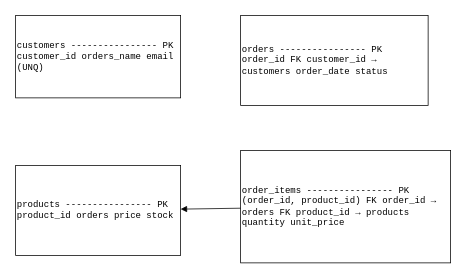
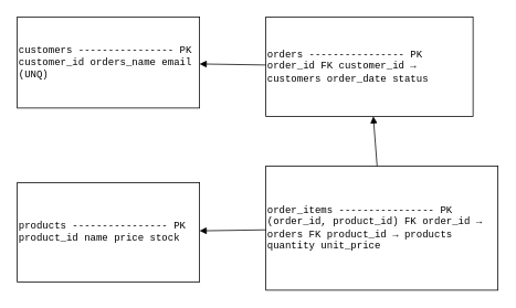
  <mxCell id="0" />
  <mxCell id="1" parent="0" />
  <mxCell id="2" value="customers ---------------- PK customer_id orders_name email (UNQ)" style="shape=rectangle;whiteSpace=wrap;html=1;align=left;fontFamily=Courier New;fontSize=12;" vertex="1" parent="1"><mxGeometry x="20" y="20" width="220" height="110" as="geometry" /></mxCell>
  <mxCell id="3" value="orders ---------------- PK order_id FK customer_id → customers order_date status" style="shape=rectangle;whiteSpace=wrap;html=1;align=left;fontFamily=Courier New;fontSize=12;" vertex="1" parent="1"><mxGeometry x="320" y="20" width="250" height="120" as="geometry" /></mxCell>
- <mxCell id="4" value="products ---------------- PK product_id orders price stock" style="shape=rectangle;whiteSpace=wrap;html=1;align=left;fontFamily=Courier New;fontSize=12;" vertex="1" parent="1"><mxGeometry x="20" y="220" width="220" height="120" as="geometry" /></mxCell>
+ <mxCell id="4" value="products ---------------- PK product_id name price stock" style="shape=rectangle;whiteSpace=wrap;html=1;align=left;fontFamily=Courier New;fontSize=12;" vertex="1" parent="1"><mxGeometry x="20" y="220" width="220" height="120" as="geometry" /></mxCell>
  <mxCell id="5" value="order_items ---------------- PK (order_id, product_id) FK order_id → orders FK product_id → products quantity unit_price" style="shape=rectangle;whiteSpace=wrap;html=1;align=left;fontFamily=Courier New;fontSize=12;" vertex="1" parent="1"><mxGeometry x="320" y="200" width="280" height="150" as="geometry" /></mxCell>
+ <mxCell id="6" edge="1" parent="1" source="3" target="2" style="endArrow=block;html=1;rounded=0;"><mxGeometry relative="1" as="geometry" /></mxCell>
+ <mxCell id="7" edge="1" parent="1" source="5" target="3" style="endArrow=block;html=1;rounded=0;"><mxGeometry relative="1" as="geometry" /></mxCell>
  <mxCell id="8" edge="1" parent="1" source="5" target="4" style="endArrow=block;html=1;rounded=0;"><mxGeometry relative="1" as="geometry" /></mxCell>
